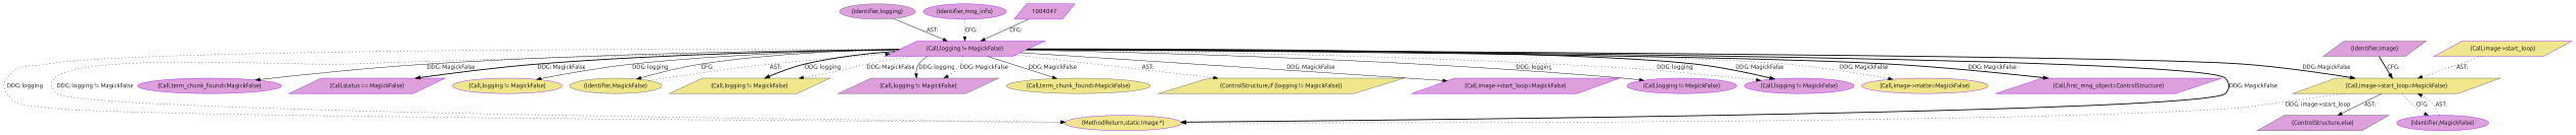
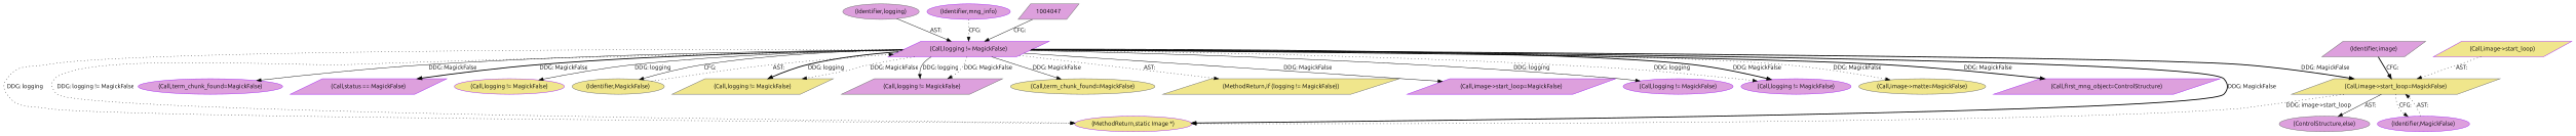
  digraph {
    fontname=Ubuntu
    node [color=purple fillcolor=plum fontname=Ubuntu shape=parallelogram style=filled]
    edge [fontname=Ubuntu style=dotted]
    n1 [color=gray40 fillcolor=khaki label="(Call,image->start_loop=MagickFalse)"]
-   n2 [color=gray40 label="(ControlStructure,else)"]
+   n2 [color=gray40 label="(ControlStructure,else)" shape=ellipse]
    n3 [fillcolor=khaki label="(MethodReturn,static Image *)" shape=ellipse]
    n4 [label="(Identifier,MagickFalse)" shape=ellipse]
    n5 [label="(Call,logging != MagickFalse)"]
    n6 [label="(Call,term_chunk_found=MagickFalse)" shape=ellipse]
    n7 [label="(Call,status == MagickFalse)"]
    n8 [fillcolor=khaki label="(Call,logging != MagickFalse)" shape=ellipse]
    n9 [color=gray40 fillcolor=khaki label="(Identifier,MagickFalse)" shape=ellipse]
    n10 [color=gray40 fillcolor=khaki label="(Call,logging != MagickFalse)"]
    n11 [color=gray40 label="(Call,logging != MagickFalse)"]
    n12 [color=gray40 fillcolor=khaki label="(Call,term_chunk_found=MagickFalse)" shape=ellipse]
-   n13 [color=gray40 fillcolor=khaki label="(ControlStructure,if (logging != MagickFalse))"]
+   n13 [color=gray40 fillcolor=khaki label="(MethodReturn,if (logging != MagickFalse))"]
    n14 [label="(Call,image->start_loop=MagickFalse)"]
    n15 [label="(Call,logging != MagickFalse)" shape=ellipse]
    n16 [label="(Call,logging != MagickFalse)" shape=ellipse]
-   n17 [fillcolor=khaki label="(Call,image->matte=MagickFalse)" shape=ellipse]
+   n17 [color=gray40 fillcolor=khaki label="(Call,image->matte=MagickFalse)" shape=ellipse]
    n18 [label="(Call,first_mng_object=ControlStructure)"]
    n19 [color=gray40 label="(Identifier,logging)" shape=ellipse]
    n20 [label="(Identifier,mng_info)" shape=ellipse]
    n21 [color=gray40 label="(Identifier,image)"]
    n22 [fillcolor=khaki label="(Call,image->start_loop)"]
-   1004047
+   1004047 [color=gray40]
    n1 -> n2 [label="AST: " style=solid]
    n1 -> n3 [label="DDG: image->start_loop"]
    n1 -> n4 [label="CFG: "]
    n4 -> n1 [label="AST: "]
    n5 -> n1 [label="DDG: MagickFalse" style=bold]
    n5 -> n3 [label="DDG: MagickFalse" style=bold]
    n5 -> n3 [label="DDG: logging"]
    n5 -> n3 [label="DDG: logging != MagickFalse"]
    n5 -> n6 [label="DDG: MagickFalse" style=solid]
    n5 -> n7 [label="DDG: MagickFalse" style=bold]
    n5 -> n8 [label="DDG: logging" style=solid]
    n5 -> n9 [label="CFG: " style=solid]
    n5 -> n10 [label="DDG: logging" style=bold]
    n5 -> n10 [label="DDG: MagickFalse"]
    n5 -> n11 [label="DDG: logging" style=solid]
    n5 -> n11 [label="DDG: MagickFalse"]
    n5 -> n12 [label="DDG: MagickFalse" style=solid]
    n5 -> n13 [label="AST: "]
    n5 -> n14 [label="DDG: MagickFalse" style=solid]
    n5 -> n15 [label="DDG: logging" style=solid]
    n5 -> n16 [label="DDG: logging"]
    n5 -> n16 [label="DDG: MagickFalse" style=bold]
    n5 -> n17 [label="DDG: MagickFalse"]
    n5 -> n18 [label="DDG: MagickFalse" style=bold]
    n9 -> n5 [label="AST: "]
    n19 -> n5 [label="AST: " style=solid]
    n20 -> n5 [label="CFG: "]
    n21 -> n1 [label="CFG: " style=bold]
    n22 -> n1 [label="AST: "]
    1004047 -> n5 [label="CFG: " style=solid]
  }
